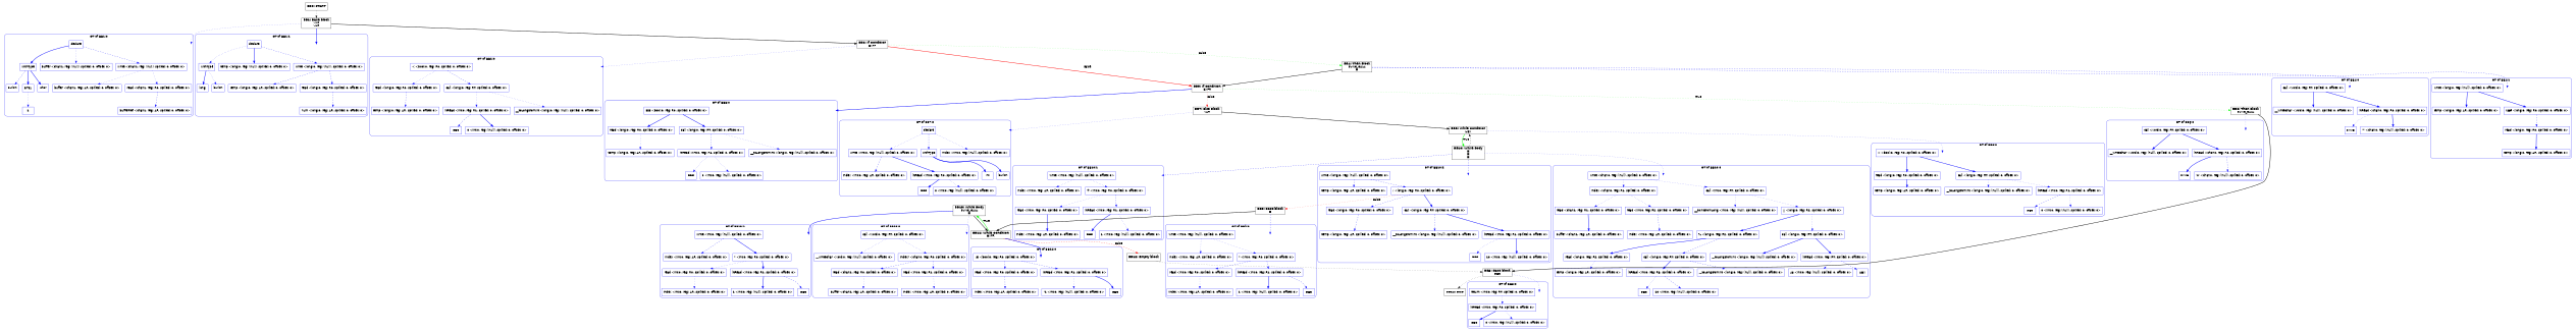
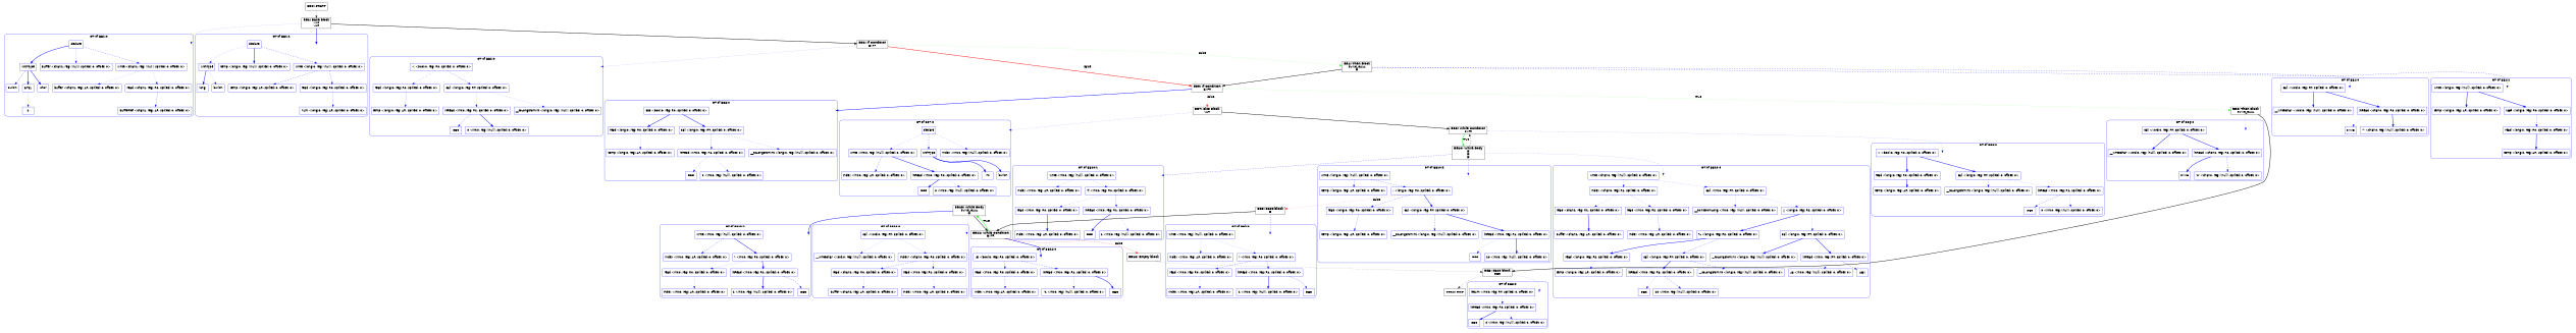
  digraph {
    compound=true
    fontname="DejaVu Sans"
    splines=true
    node [fontname="DejaVu Sans" shape=rectangle color=blue]
    edge [color=blue fontname="DejaVu Sans" style=dotted]
    entry0 [shape=point style=invis color=""]
    n2 [label="call <void:0, reg: RT, spilled: 0, offset: 0>"]
    n3 [label="__writeChar <void:0, reg: (null), spilled: 0, offset: 0>"]
    n4 [label="indexr <char:0, reg: R0, spilled: 0, offset: 0>"]
    n5 [label="read <char:1, reg: R0, spilled: 0, offset: 0>"]
    n6 [label="read <int:0, reg: R1, spilled: 0, offset: 0>"]
    n7 [label="buffer <char:1, reg: AR, spilled: 0, offset: 0>"]
    n8 [label="index <int:0, reg: AR, spilled: 0, offset: 0>"]
    entry1 [shape=point style=invis color=""]
    n10 [label="write <int:0, reg: (null), spilled: 0, offset: 0>"]
    n11 [label="index <int:0, reg: AR, spilled: 0, offset: 0>"]
    n12 [label="- <int:0, reg: R0, spilled: 0, offset: 0>"]
    n13 [label="read <int:0, reg: R0, spilled: 0, offset: 0>"]
    n14 [label="litRead <int:0, reg: R1, spilled: 0, offset: 0>"]
    n15 [label="index <int:0, reg: AR, spilled: 0, offset: 0>"]
    n16 [label=DEC]
    n17 [label="1 <int:0, reg: (null), spilled: 0, offset: 0>"]
    entry2 [shape=point style=invis color=""]
    n19 [label="!= <bool:0, reg: R0, spilled: 0, offset: 0>"]
    n20 [label="read <int:0, reg: R0, spilled: 0, offset: 0>"]
    n21 [label="litRead <int:0, reg: R1, spilled: 0, offset: 0>"]
    n22 [label="index <int:0, reg: AR, spilled: 0, offset: 0>"]
    n23 [label=DEC]
    n24 [label="-1 <int:0, reg: (null), spilled: 0, offset: 0>"]
    entry3 [shape=point style=invis color=""]
    n26 [label="write <char:0, reg: (null), spilled: 0, offset: 0>"]
    n27 [label="index <char:0, reg: R1, spilled: 0, offset: 0>"]
    n28 [label="call <int:0, reg: RT, spilled: 0, offset: 0>"]
    n29 [label="read <char:1, reg: R1, spilled: 0, offset: 0>"]
    n30 [label="read <int:0, reg: R2, spilled: 0, offset: 0>"]
    n31 [label="buffer <char:1, reg: AR, spilled: 0, offset: 0>"]
    n32 [label="index <int:0, reg: AR, spilled: 0, offset: 0>"]
    n33 [label="__toIntFromLong <int:0, reg: (null), spilled: 0, offset: 0>"]
    n34 [label="|| <long:0, reg: R2, spilled: 0, offset: 0>"]
    n35 [label="% <long:0, reg: R2, spilled: 0, offset: 0>"]
    n36 [label="call <long:0, reg: RT, spilled: 0, offset: 0>"]
    n37 [label="read <long:0, reg: R2, spilled: 0, offset: 0>"]
    n38 [label="call <long:0, reg: RT, spilled: 0, offset: 0>"]
    n39 [label="temp <long:0, reg: AR, spilled: 0, offset: 0>"]
    n40 [label="__toLongFromInt <long:0, reg: (null), spilled: 0, offset: 0>"]
    n41 [label="litRead <int:0, reg: R3, spilled: 0, offset: 0>"]
    n42 [label=DEC]
    n43 [label="10 <int:0, reg: (null), spilled: 0, offset: 0>"]
    n44 [label="__toLongFromInt <long:0, reg: (null), spilled: 0, offset: 0>"]
    n45 [label="litRead <int:0, reg: RT, spilled: 0, offset: 0>"]
    n46 [label=HEX]
    n47 [label="48 <int:0, reg: (null), spilled: 0, offset: 0>"]
    entry4 [shape=point style=invis color=""]
    n49 [label="write <int:0, reg: (null), spilled: 0, offset: 0>"]
    n50 [label="index <int:0, reg: AR, spilled: 0, offset: 0>"]
    n51 [label="+ <int:0, reg: R0, spilled: 0, offset: 0>"]
    n52 [label="read <int:0, reg: R0, spilled: 0, offset: 0>"]
    n53 [label="litRead <int:0, reg: R1, spilled: 0, offset: 0>"]
    n54 [label="index <int:0, reg: AR, spilled: 0, offset: 0>"]
    n55 [label=DEC]
    n56 [label="1 <int:0, reg: (null), spilled: 0, offset: 0>"]
    entry5 [shape=point style=invis color=""]
    n58 [label="write <long:0, reg: (null), spilled: 0, offset: 0>"]
    n59 [label="temp <long:0, reg: AR, spilled: 0, offset: 0>"]
    n60 [label="/ <long:0, reg: R0, spilled: 0, offset: 0>"]
    n61 [label="read <long:0, reg: R0, spilled: 0, offset: 0>"]
    n62 [label="call <long:0, reg: RT, spilled: 0, offset: 0>"]
    n63 [label="temp <long:0, reg: AR, spilled: 0, offset: 0>"]
    n64 [label="__toLongFromInt <long:0, reg: (null), spilled: 0, offset: 0>"]
    n65 [label="litRead <int:0, reg: R1, spilled: 0, offset: 0>"]
    n66 [label=DEC]
    n67 [label="10 <int:0, reg: (null), spilled: 0, offset: 0>"]
    entry6 [shape=point style=invis color=""]
    n69 [label="write <int:0, reg: (null), spilled: 0, offset: 0>"]
    n70 [label="index <int:0, reg: AR, spilled: 0, offset: 0>"]
    n71 [label="- <int:0, reg: R0, spilled: 0, offset: 0>"]
    n72 [label="read <int:0, reg: R0, spilled: 0, offset: 0>"]
    n73 [label="litRead <int:0, reg: R1, spilled: 0, offset: 0>"]
    n74 [label="index <int:0, reg: AR, spilled: 0, offset: 0>"]
    n75 [label=DEC]
    n76 [label="1 <int:0, reg: (null), spilled: 0, offset: 0>"]
    entry7 [shape=point style=invis color=""]
    n78 [label="&gt; <bool:0, reg: R0, spilled: 0, offset: 0>"]
    n79 [label="read <long:0, reg: R0, spilled: 0, offset: 0>"]
    n80 [label="call <long:0, reg: RT, spilled: 0, offset: 0>"]
    n81 [label="temp <long:0, reg: AR, spilled: 0, offset: 0>"]
    n82 [label="__toLongFromInt <long:0, reg: (null), spilled: 0, offset: 0>"]
    n83 [label="litRead <int:0, reg: R1, spilled: 0, offset: 0>"]
    n84 [label=DEC]
    n85 [label="0 <int:0, reg: (null), spilled: 0, offset: 0>"]
    entry8 [shape=point style=invis color=""]
    n87 [label=declare]
    n88 [label=withType]
    n89 [label="index <int:0, reg: (null), spilled: 0, offset: 0>"]
    n90 [label="write <int:0, reg: (null), spilled: 0, offset: 0>"]
    n91 [label=int]
    n92 [label=builtin]
    n93 [label="index <int:0, reg: AR, spilled: 0, offset: 0>"]
    n94 [label="litRead <int:0, reg: R0, spilled: 0, offset: 0>"]
    n95 [label=DEC]
    n96 [label="0 <int:0, reg: (null), spilled: 0, offset: 0>"]
    entry9 [shape=point style=invis color=""]
    n98 [label="call <void:0, reg: RT, spilled: 0, offset: 0>"]
    n99 [label="__writeChar <void:0, reg: (null), spilled: 0, offset: 0>"]
    n100 [label="litRead <char:0, reg: R0, spilled: 0, offset: 0>"]
    n101 [label=SYMB]
    n102 [label="'0' <char:0, reg: (null), spilled: 0, offset: 0>"]
    entry10 [shape=point style=invis color=""]
    n104 [label="return <int:0, reg: RT, spilled: 0, offset: 0>"]
    n105 [label="litRead <int:0, reg: R0, spilled: 0, offset: 0>"]
    n106 [label=DEC]
    n107 [label="0 <int:0, reg: (null), spilled: 0, offset: 0>"]
    entry11 [shape=point style=invis color=""]
    n109 [label="call <void:0, reg: RT, spilled: 0, offset: 0>"]
    n110 [label="__writeChar <void:0, reg: (null), spilled: 0, offset: 0>"]
    n111 [label="litRead <char:0, reg: R0, spilled: 0, offset: 0>"]
    n112 [label=SYMB]
    n113 [label="'-' <char:0, reg: (null), spilled: 0, offset: 0>"]
    entry12 [shape=point style=invis color=""]
    n115 [label="write <long:0, reg: (null), spilled: 0, offset: 0>"]
    n116 [label="temp <long:0, reg: AR, spilled: 0, offset: 0>"]
    n117 [label="NEG <long:0, reg: R0, spilled: 0, offset: 0>"]
    n118 [label="read <long:0, reg: R0, spilled: 0, offset: 0>"]
    n119 [label="temp <long:0, reg: AR, spilled: 0, offset: 0>"]
    entry13 [shape=point style=invis color=""]
    n121 [label="== <bool:0, reg: R0, spilled: 0, offset: 0>"]
    n122 [label="read <long:0, reg: R0, spilled: 0, offset: 0>"]
    n123 [label="call <long:0, reg: RT, spilled: 0, offset: 0>"]
    n124 [label="temp <long:0, reg: AR, spilled: 0, offset: 0>"]
    n125 [label="__toLongFromInt <long:0, reg: (null), spilled: 0, offset: 0>"]
    n126 [label="litRead <int:0, reg: R1, spilled: 0, offset: 0>"]
    n127 [label=DEC]
    n128 [label="0 <int:0, reg: (null), spilled: 0, offset: 0>"]
    entry14 [shape=point style=invis color=""]
    n130 [label="&lt; <bool:0, reg: R0, spilled: 0, offset: 0>"]
    n131 [label="read <long:0, reg: R0, spilled: 0, offset: 0>"]
    n132 [label="call <long:0, reg: RT, spilled: 0, offset: 0>"]
    n133 [label="temp <long:0, reg: AR, spilled: 0, offset: 0>"]
    n134 [label="__toLongFromInt <long:0, reg: (null), spilled: 0, offset: 0>"]
    n135 [label="litRead <int:0, reg: R1, spilled: 0, offset: 0>"]
    n136 [label=DEC]
    n137 [label="0 <int:0, reg: (null), spilled: 0, offset: 0>"]
    entry15 [shape=point style=invis color=""]
    n139 [label=declare]
    n140 [label=withType]
    n141 [label="buffer <char:1, reg: (null), spilled: 0, offset: 0>"]
    n142 [label="write <char:1, reg: (null), spilled: 0, offset: 0>"]
    n143 [label=char]
    n144 [label=builtin]
    n145 [label=array]
    n146 [label=1]
    n147 [label="buffer <char:1, reg: AR, spilled: 0, offset: 0>"]
    n148 [label="read <char:1, reg: R0, spilled: 0, offset: 0>"]
    n149 [label="bufferRef <char:1, reg: AR, spilled: 0, offset: 0>"]
    entry16 [shape=point style=invis color=""]
    n151 [label=declare]
    n152 [label=withType]
    n153 [label="temp <long:0, reg: (null), spilled: 0, offset: 0>"]
    n154 [label="write <long:0, reg: (null), spilled: 0, offset: 0>"]
    n155 [label=long]
    n156 [label=builtin]
    n157 [label="temp <long:0, reg: AR, spilled: 0, offset: 0>"]
    n158 [label="read <long:0, reg: R0, spilled: 0, offset: 0>"]
    n159 [label="num <long:0, reg: AR, spilled: 0, offset: 0>"]
    n160 [label=<<B>BB9: Base block</B><BR ALIGN="CENTER"/>=<BR ALIGN="CENTER"/>> color=""]
    n161 [label=<<B>BB14: END</B><BR ALIGN="CENTER"/>> color=""]
    n162 [label=<<B>BB13: While Body</B><BR ALIGN="CENTER"/>FUNC_CALL<BR ALIGN="CENTER"/>=<BR ALIGN="CENTER"/>> color=""]
    n163 [label=<<B>BB11: While Condition</B><BR ALIGN="CENTER"/>EXPR<BR ALIGN="CENTER"/>> color=""]
    n164 [label=<<B>BB12: Empty block</B><BR ALIGN="CENTER"/>> color=""]
    n165 [label=<<B>BB5: Base block</B><BR ALIGN="CENTER"/>DEC<BR ALIGN="CENTER"/>> color=""]
    n166 [label=<<B>BB10: While Body</B><BR ALIGN="CENTER"/>=<BR ALIGN="CENTER"/>=<BR ALIGN="CENTER"/>=<BR ALIGN="CENTER"/>> color=""]
-   n167 [label=<<B>BB8: While Condition</B><BR ALIGN="CENTER"/>HEX<BR ALIGN="CENTER"/>> color=""]
+   n167 [label=<<B>BB8: While Condition</B><BR ALIGN="CENTER"/>EXPR<BR ALIGN="CENTER"/>> color=""]
    n168 [label=<<B>BB7: Else Block</B><BR ALIGN="CENTER"/>VAR<BR ALIGN="CENTER"/>> color=""]
    n169 [label=<<B>BB6: Then Block</B><BR ALIGN="CENTER"/>FUNC_CALL<BR ALIGN="CENTER"/>> color=""]
    n170 [label=<<B>BB4: Then Block</B><BR ALIGN="CENTER"/>FUNC_CALL<BR ALIGN="CENTER"/>=<BR ALIGN="CENTER"/>> color=""]
    n171 [label=<<B>BB3: If Condition</B><BR ALIGN="CENTER"/>EXPR<BR ALIGN="CENTER"/>> color=""]
    n172 [label=<<B>BB2: If Condition</B><BR ALIGN="CENTER"/>EXPR<BR ALIGN="CENTER"/>> color=""]
    n173 [label=<<B>BB1: Base block</B><BR ALIGN="CENTER"/>VAR<BR ALIGN="CENTER"/>VAR<BR ALIGN="CENTER"/>> color=""]
    n174 [label=<<B>BB0: START</B><BR ALIGN="CENTER"/>> color=""]
    subgraph cluster_1 {
      color=blue
      label="OT of BB13:0"
      style=rounded
      entry0
      n2
      n3
      n4
      n5
      n6
      n7
      n8
    }
    subgraph cluster_2 {
      color=blue
      label="OT of BB13:1"
      style=rounded
      entry1
      n10
      n11
      n12
      n13
      n14
      n15
      n16
      n17
    }
    subgraph cluster_3 {
      color=blue
      label="OT of BB11:0"
      style=rounded
      entry2
      n19
      n20
      n21
      n22
      n23
      n24
    }
    subgraph cluster_4 {
      color=blue
      label="OT of BB10:0"
      style=rounded
      entry3
      n26
      n27
      n28
      n29
      n30
      n31
      n32
      n33
      n34
      n35
      n36
      n37
      n38
      n39
      n40
      n41
      n42
      n43
      n44
      n45
      n46
      n47
    }
    subgraph cluster_5 {
      color=blue
      label="OT of BB10:1"
      style=rounded
      entry4
      n49
      n50
      n51
      n52
      n53
      n54
      n55
      n56
    }
    subgraph cluster_6 {
      color=blue
      label="OT of BB10:2"
      style=rounded
      entry5
      n58
      n59
      n60
      n61
      n62
      n63
      n64
      n65
      n66
      n67
    }
    subgraph cluster_7 {
      color=blue
      label="OT of BB9:0"
      style=rounded
      entry6
      n69
      n70
      n71
      n72
      n73
      n74
      n75
      n76
    }
    subgraph cluster_8 {
      color=blue
      label="OT of BB8:0"
      style=rounded
      entry7
      n78
      n79
      n80
      n81
      n82
      n83
      n84
      n85
    }
    subgraph cluster_9 {
      color=blue
      label="OT of BB7:0"
      style=rounded
      entry8
      n87
      n88
      n89
      n90
      n91
      n92
      n93
      n94
      n95
      n96
    }
    subgraph cluster_10 {
      color=blue
      label="OT of BB6:0"
      style=rounded
      entry9
      n98
      n99
      n100
      n101
      n102
    }
    subgraph cluster_11 {
      color=blue
      label="OT of BB5:0"
      style=rounded
      entry10
      n104
      n105
      n106
      n107
    }
    subgraph cluster_12 {
      color=blue
      label="OT of BB4:0"
      style=rounded
      entry11
      n109
      n110
      n111
      n112
      n113
    }
    subgraph cluster_13 {
      color=blue
      label="OT of BB4:1"
      style=rounded
      entry12
      n115
      n116
      n117
      n118
      n119
    }
    subgraph cluster_14 {
      color=blue
      label="OT of BB3:0"
      style=rounded
      entry13
      n121
      n122
      n123
      n124
      n125
      n126
      n127
      n128
    }
    subgraph cluster_15 {
      color=blue
      label="OT of BB2:0"
      style=rounded
      entry14
      n130
      n131
      n132
      n133
      n134
      n135
      n136
      n137
    }
    subgraph cluster_16 {
      color=blue
      label="OT of BB1:0"
      style=rounded
      entry15
      n139
      n140
      n141
      n142
      n143
      n144
      n145
      n146
      n147
      n148
      n149
    }
    subgraph cluster_17 {
      color=blue
      label="OT of BB1:1"
      style=rounded
      entry16
      n151
      n152
      n153
      n154
      n155
      n156
      n157
      n158
      n159
    }
    n2 -> n3
    n2 -> n4
    n4 -> n5 [style=dashed]
    n4 -> n6 [style=dashed]
    n5 -> n7
    n6 -> n8
    n10 -> n11 [style=dashed]
    n10 -> n12 [style=bold]
    n12 -> n13
    n12 -> n14 [style=bold]
    n13 -> n15
    n14 -> n16 [style=dashed]
    n14 -> n17 [style=bold]
    n19 -> n20 [style=dashed]
    n19 -> n21 [style=dashed]
    n20 -> n22 [style=dashed]
    n21 -> n23 [style=bold]
    n21 -> n24
    n26 -> n27
    n26 -> n28
    n27 -> n29
    n27 -> n30
    n28 -> n33
    n28 -> n34
    n29 -> n31 [style=bold]
    n30 -> n32 [style=dashed]
    n34 -> n35 [style=bold]
    n34 -> n36
    n35 -> n37 [style=bold]
    n35 -> n38 [style=dashed]
    n36 -> n44 [style=bold]
    n36 -> n45 [style=bold]
    n37 -> n39
    n38 -> n40 [style=dashed]
    n38 -> n41 [style=bold]
    n41 -> n42
    n41 -> n43 [style=dashed]
    n45 -> n46 [style=dashed]
    n45 -> n47
    n49 -> n50
    n49 -> n51
    n51 -> n52
    n51 -> n53 [style=dashed]
    n52 -> n54 [style=bold]
    n53 -> n55 [style=bold]
    n53 -> n56
    n58 -> n59 [style=dashed]
    n58 -> n60 [style=dashed]
    n60 -> n61 [style=dashed]
    n60 -> n62 [style=bold]
    n60 -> n160 [color=red label=False]
    n61 -> n63 [style=dashed]
    n62 -> n64 [style=dashed]
    n62 -> n65 [style=bold]
    n65 -> n66
    n65 -> n67 [style=bold]
    n69 -> n70
    n69 -> n71
    n71 -> n72 [style=dashed]
    n71 -> n73 [style=dashed]
    n72 -> n74
    n73 -> n75 [style=dashed]
    n73 -> n76 [style=bold]
    n78 -> n79 [style=bold]
    n78 -> n80 [style=bold]
    n79 -> n81 [style=bold]
    n80 -> n82
    n80 -> n83
    n83 -> n84 [style=dashed]
    n83 -> n85
    n87 -> n88 [style=dashed]
    n87 -> n89
    n87 -> n90
    n88 -> n91 [style=bold]
    n88 -> n92 [style=bold]
    n90 -> n93 [style=dashed]
    n90 -> n94 [style=bold]
    n94 -> n95 [style=bold]
    n94 -> n96
    n98 -> n99 [style=bold]
    n98 -> n100 [style=bold]
    n100 -> n101 [style=bold]
    n100 -> n102 [style=dashed]
    n104 -> n105
    n105 -> n106 [style=bold]
    n105 -> n107
    n109 -> n110 [style=bold]
    n109 -> n111 [style=bold]
    n111 -> n112
    n111 -> n113 [style=bold]
    n115 -> n116 [style=bold]
    n115 -> n117 [style=bold]
    n117 -> n118 [style=dashed]
    n118 -> n119 [style=bold]
    n121 -> n122 [style=bold]
    n121 -> n123 [style=bold]
    n122 -> n124
    n123 -> n125
    n123 -> n126 [style=dashed]
    n126 -> n127
    n126 -> n128
    n130 -> n131
    n130 -> n132 [style=dashed]
    n131 -> n133 [style=dashed]
    n132 -> n134
    n132 -> n135
    n135 -> n136 [style=dashed]
    n135 -> n137 [style=bold]
    n139 -> n140 [style=bold]
    n139 -> n141
    n139 -> n142 [style=dashed]
    n140 -> n143 [style=bold]
    n140 -> n144 [style=dashed]
    n140 -> n145 [style=bold]
    n142 -> n147
    n142 -> n148
    n145 -> n146
    n148 -> n149 [style=dashed]
    n151 -> n152
    n151 -> n153 [style=bold]
    n151 -> n154 [style=dashed]
    n152 -> n155 [style=bold]
    n152 -> n156
    n154 -> n157 [style=dashed]
    n154 -> n158 [style=dashed]
    n158 -> n159 [style=dashed]
    n160 -> entry6 [style=dashed]
    n160 -> n163 [style=bold color=""]
    n162 -> entry0
    n162 -> entry1 [style=bold]
    n162 -> n163 [style=bold color=""]
    n163 -> entry2 [style=bold]
    n163 -> n162 [color=green label=True style=bold]
    n163 -> n164 [color=red label=False style=dashed]
    n164 -> n165 [color=""]
    n165 -> entry10
    n165 -> n161 [color=""]
    n166 -> entry3
    n166 -> entry4 [style=dashed]
    n166 -> entry5 [style=dashed]
    n166 -> n167 [style=dashed color=""]
    n167 -> entry7
    n167 -> n166 [color=green label=True style=bold]
    n168 -> entry8
    n168 -> n167 [style=bold color=""]
    n169 -> entry9
    n169 -> n165 [style=bold color=""]
    n170 -> entry11 [style=dashed]
    n170 -> entry12 [style=dashed]
    n170 -> n171 [style=bold color=""]
    n171 -> entry13 [style=bold]
    n171 -> n168 [color=red label=False]
    n171 -> n169 [color=green label=True]
    n172 -> entry14
    n172 -> n170 [color=green label=False]
    n172 -> n171 [color=red label=False style=bold]
    n173 -> entry15
    n173 -> entry16 [style=bold]
    n173 -> n172 [style=bold color=""]
    n174 -> n173 [color=""]
  }
